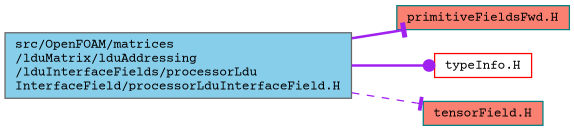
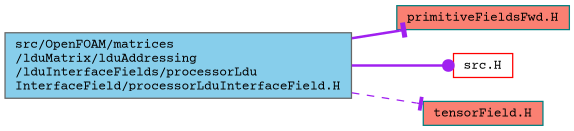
  digraph {
    rankdir=LR
    fontname="Courier Prime"
    node [color=teal fillcolor=salmon fontname="Courier Prime" fontsize=10 shape=record style=filled]
    edge [color=purple fontname="Courier Prime" fontsize=10 labelfontname=Helvetica labelfontsize=10 style=bold arrowhead=tee]
    n1 [color=gray40 fillcolor=skyblue fontcolor=black height=0.2 label="src/OpenFOAM/matrices\l/lduMatrix/lduAddressing\l/lduInterfaceFields/processorLdu\lInterfaceField/processorLduInterfaceField.H" width=0.4]
    n2 [height=0.2 label="primitiveFieldsFwd.H" width=0.4]
-   n3 [color=red height=0.2 label="typeInfo.H" width=0.4 fillcolor=white]
+   n3 [color=red height=0.2 label="src.H" width=0.4 fillcolor=white]
    n4 [height=0.2 label="tensorField.H" width=0.4]
    n1 -> n2
    n1 -> n3 [arrowhead=dot]
    n1 -> n4 [style=dashed]
  }
